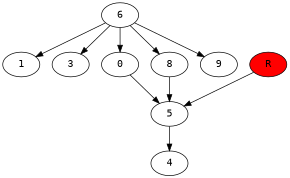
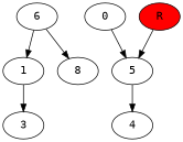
  digraph {
    fontname="DejaVu Sans Mono"
    node [fontname="DejaVu Sans Mono"]
    edge [fontname="DejaVu Sans Mono"]
    1
    3
    n3 [label=0]
    5
    4
    6
    8
-   9
    R [fillcolor="#ff0000" style=filled]
-   6 -> 3
+   1 -> 3
    n3 -> 5
    5 -> 4
    6 -> 1
-   6 -> n3
    6 -> 8
-   6 -> 9
-   8 -> 5
    R -> 5
  }
